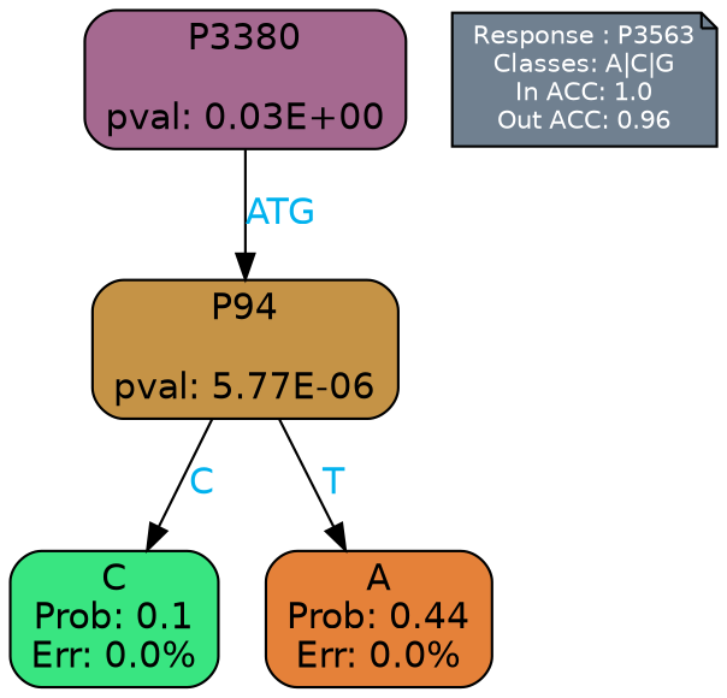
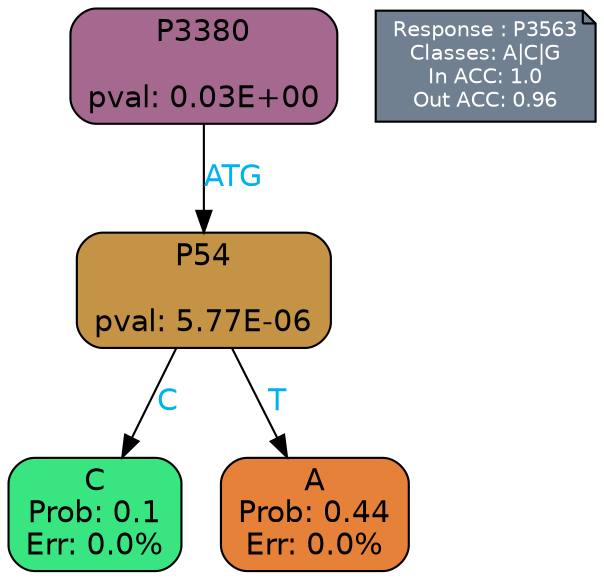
  digraph {
    ranksep=equally
    splines=polylines
    node [color=black fontname=helvetica shape=box style="filled, rounded"]
    edge [fontcolor=deepskyblue2 fontname=helvetica]
    n1 [fillcolor="#39e581" label="C\nProb: 0.1\nErr: 0.0%"]
    n2 [fillcolor="#e58139" label="A\nProb: 0.44\nErr: 0.0%"]
    n3 [align=left fillcolor=slategray fontcolor=white fontsize=10 label="Response : P3563\nClasses: A|C|G\nIn ACC: 1.0\nOut ACC: 0.96\n" shape=note style=filled]
    n4 [fillcolor="#a56990" label="P3380\n\npval: 0.03E+00"]
-   n5 [fillcolor="#c59346" label="P94\n\npval: 5.77E-06"]
+   n5 [fillcolor="#c59346" label="P54\n\npval: 5.77E-06"]
    subgraph sub_1 {
      rank=same
      n1
      n2
    }
    subgraph sub_2 {
      rank=same
      n3
      n4
    }
    n4 -> n5 [label=ATG]
    n5 -> n1 [label=C]
    n5 -> n2 [label=T]
  }
